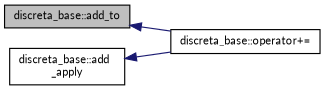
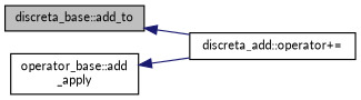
  digraph {
    fontname=Lato
    rankdir=LR
    node [color=black fillcolor=white fontname=Lato fontsize=10 shape=record style=filled]
    edge [color=midnightblue dir=back fontname=Lato fontsize=10 labelfontname=Helvetica labelfontsize=10 style=solid]
    n1 [fillcolor=grey75 fontcolor=black height=0.2 label="discreta_base::add_to" width=0.4]
-   n2 [height=0.2 label="discreta_base::operator+=" width=0.4]
-   n3 [height=0.2 label="discreta_base::add\l_apply" width=0.4]
+   n2 [height=0.2 label="discreta_add::operator+=" width=0.4]
+   n3 [height=0.2 label="operator_base::add\l_apply" width=0.4]
    n1 -> n2
    n3 -> n2
  }
